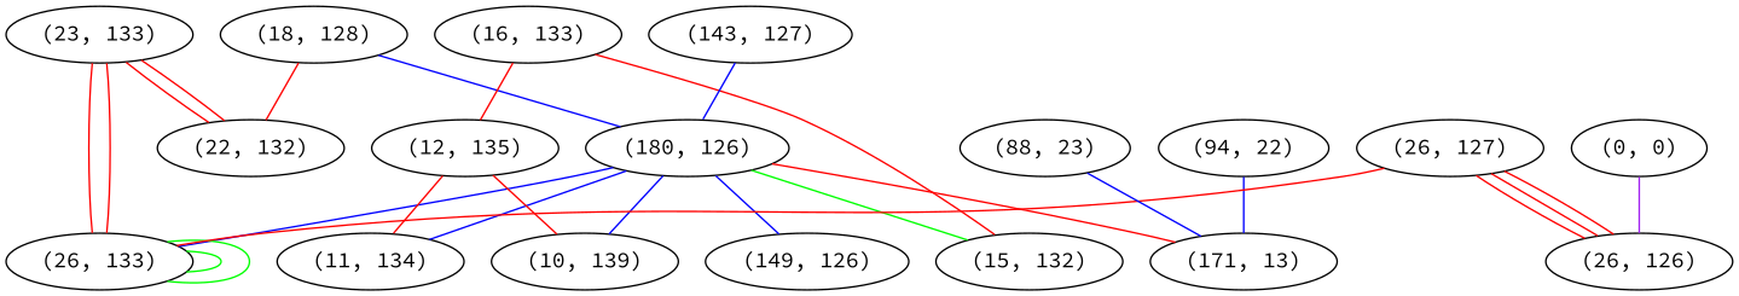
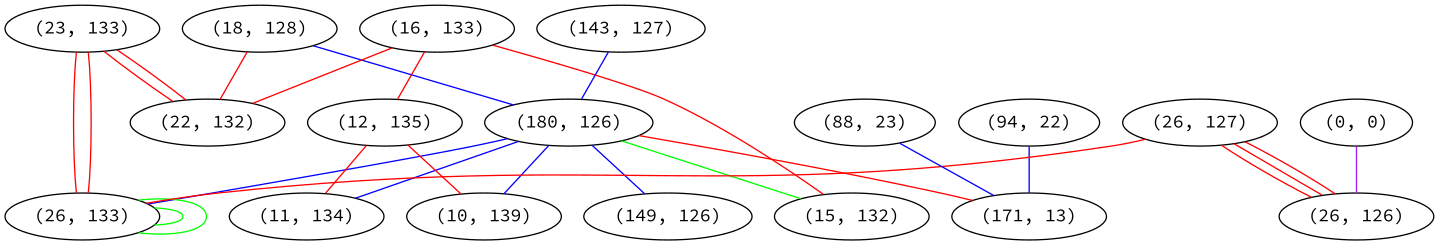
  graph {
    fontname="Source Code Pro"
    node [fontname="Source Code Pro"]
    edge [color=red fontname="Source Code Pro" weight=1]
    "(18, 128)"
    "(180, 126)"
    "(22, 132)"
    "(26, 133)"
    "(15, 132)"
    "(10, 139)"
    "(11, 134)"
    "(149, 126)"
    "(171, 13)"
    "(23, 133)"
    "(16, 133)"
    "(12, 135)"
    "(143, 127)"
    "(0, 0)"
    "(26, 126)"
    "(94, 22)"
    "(26, 127)"
    "(88, 23)"
    "(18, 128)" -- "(180, 126)" [color=blue weight=3]
    "(18, 128)" -- "(22, 132)"
    "(180, 126)" -- "(26, 133)" [color=blue weight=3]
    "(180, 126)" -- "(15, 132)" [color=green weight=3]
    "(180, 126)" -- "(10, 139)" [color=blue weight=3]
    "(180, 126)" -- "(11, 134)" [color=blue weight=3]
    "(180, 126)" -- "(149, 126)" [color=blue weight=3]
    "(180, 126)" -- "(171, 13)"
    "(26, 133)" -- "(26, 133)" [color=green weight=2]
    "(26, 133)" -- "(26, 133)" [color=green weight=2]
    "(23, 133)" -- "(22, 132)"
    "(23, 133)" -- "(22, 132)"
    "(23, 133)" -- "(26, 133)"
    "(23, 133)" -- "(26, 133)"
+   "(16, 133)" -- "(22, 132)"
    "(16, 133)" -- "(15, 132)"
    "(16, 133)" -- "(12, 135)"
    "(12, 135)" -- "(10, 139)"
    "(12, 135)" -- "(11, 134)"
    "(143, 127)" -- "(180, 126)" [color=blue weight=3]
    "(0, 0)" -- "(26, 126)" [color=purple weight=4]
    "(94, 22)" -- "(171, 13)" [color=blue weight=3]
    "(26, 127)" -- "(26, 133)"
    "(26, 127)" -- "(26, 126)"
    "(26, 127)" -- "(26, 126)"
    "(26, 127)" -- "(26, 126)"
    "(88, 23)" -- "(171, 13)" [color=blue weight=3]
  }
